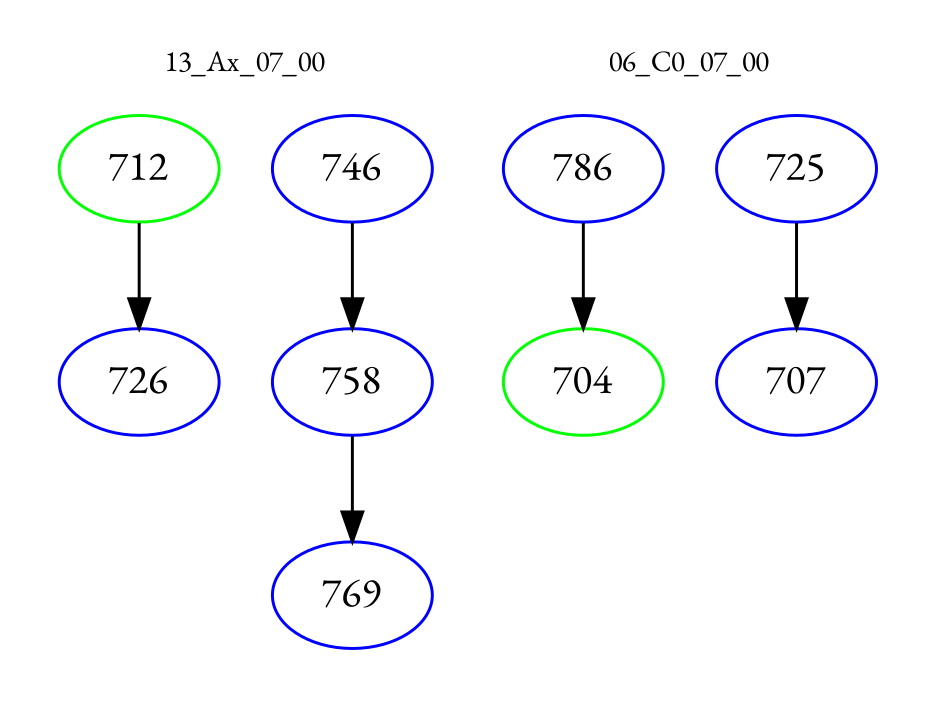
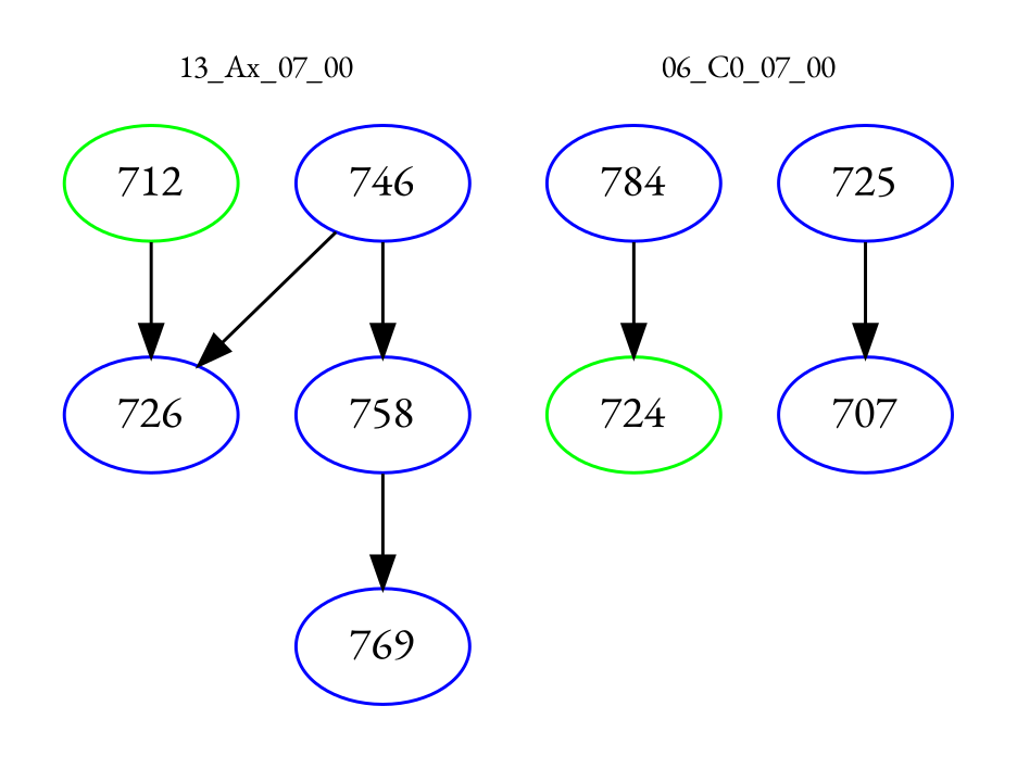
  digraph {
    fontname="EB Garamond"
    node [color=blue fontname="EB Garamond"]
    edge [color=black fontname="EB Garamond"]
    n1 [label=746]
    n2 [label=726]
    n3 [label=758]
    n4 [color=green label=712]
    n5 [label=769]
    n6 [label=725]
    n7 [label=707]
-   n8 [label=786]
-   n9 [color=green label=704]
+   n8 [label=784]
+   n9 [color=green label=724]
    subgraph cluster_1 {
      color=white
      fontsize=10
      label="13_Ax_07_00"
      n1
      n2
      n3
      n4
      n5
    }
    subgraph cluster_2 {
      color=white
      fontsize=10
      label="06_C0_07_00"
      n6
      n7
      n8
      n9
    }
+   n1 -> n2
    n1 -> n3
    n3 -> n5
    n4 -> n2
    n6 -> n7
    n8 -> n9
  }
